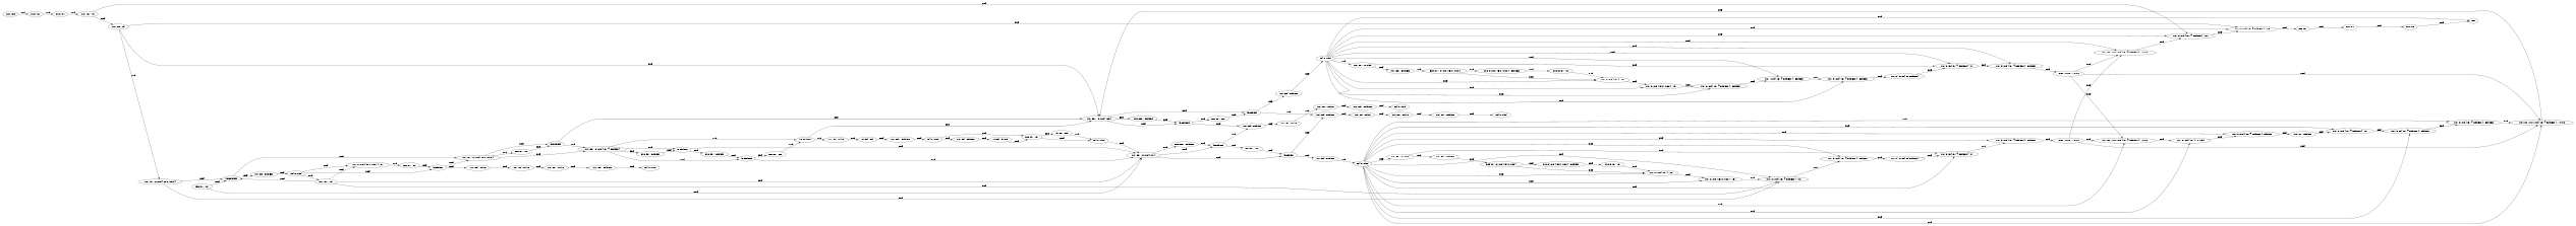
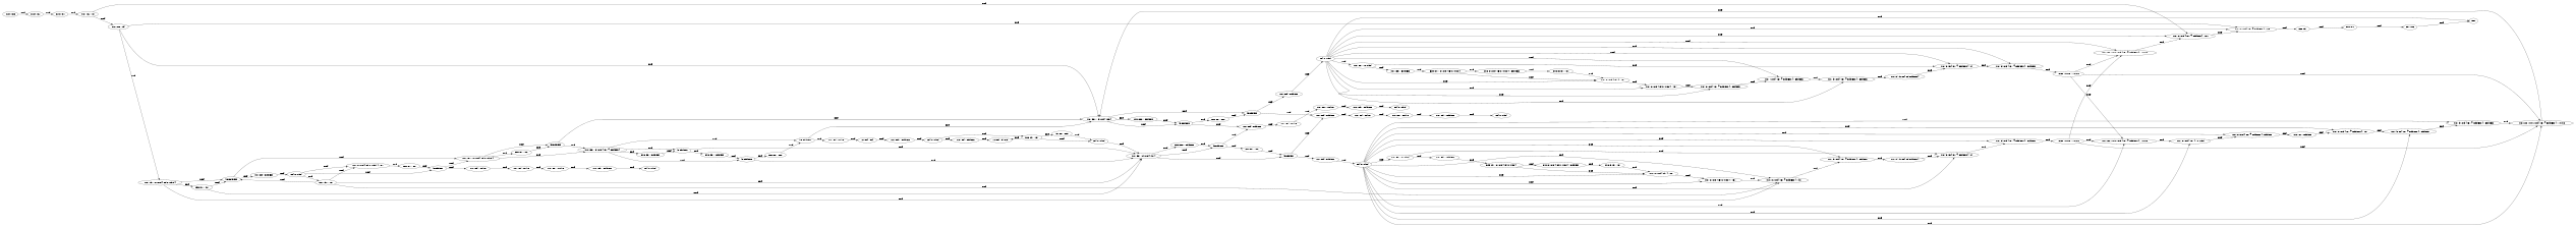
  digraph {
    fontname="DejaVu Sans"
    rankdir=LR
    node [fontname="DejaVu Sans"]
    edge [fontname="DejaVu Sans"]
    n1 [label="push r15"]
    n2 [label="push r14"]
    n3 [label="push rbx"]
    n4 [label="mov r14 , rsi"]
    n5 [label="mov r15 , rdi"]
    n6 [label="mov qword [ rax + address ] , r14"]
    n7 [label="mov rbx , qword [ rel symbol ]"]
    n8 [label="mov eax , dword [ r15 ]"]
    n9 [label="mov qword [ rax + address ] , r15"]
    n10 [label="test rbx , rbx"]
    n11 [label="jne address"]
    n12 [label="mov qword [ rax + address ] , rbx"]
    n13 [label="cmp eax , address"]
    n14 [label="je address"]
    n15 [label="je address"]
    n16 [label="pop rbx"]
    n17 [label="mov eax , dword [ rbx ]"]
    n18 [label="mov rax , qword [ rel symbol ]"]
    n19 [label="mov edi , address"]
    n20 [label="cmp eax , address"]
    n21 [label="je address"]
    n22 [label="je address"]
    n23 [label="mov dword [ rax + address ] , address"]
    n24 [label="test rax , rax"]
    n25 [label="je address"]
    n26 [label="mov eax , dword [ rax + address ]"]
    n27 [label="call symbol"]
    n28 [label="cmp eax , address"]
    n29 [label="je address"]
    n30 [label="je address"]
    n31 [label="jne address"]
    n32 [label="mov rbx , rax"]
    n33 [label="mov qword [ rel symbol ] , rax"]
    n34 [label="je address"]
    n35 [label="mov edi , address"]
    n36 [label="test eax , eax"]
    n37 [label="mov edi , address"]
    n38 [label="mov edi , address"]
    n39 [label="cmp eax , address"]
    n40 [label="test eax , eax"]
    n41 [label="mov esi , string"]
    n42 [label="test rax , rax"]
    n43 [label="mov edi , string"]
    n44 [label="mov esi , string"]
    n45 [label="mov ecx , string"]
    n46 [label="mov esi , string"]
    n47 [label="mov ecx , string"]
    n48 [label="test eax , eax"]
    n49 [label="mov edi , address"]
    n50 [label="mov edx , address"]
    n51 [label="call symbol"]
    n52 [label="mov edx , address"]
    n53 [label="call symbol"]
    n54 [label="mov esi , string"]
    n55 [label="call symbol"]
    n56 [label="mov ecx , string"]
    n57 [label="mov ecx , symbol"]
    n58 [label="mov qword [ rdx ] , rax"]
    n59 [label="mov qword [ rel symbol ] , rax"]
    n60 [label="mov qword [ rax + address ] , address"]
    n61 [label="mov word [ rax + address ] , address"]
    n62 [label="mov dword [ rax + address ] , address"]
    n63 [label="mov byte [ rax + address ] , cl"]
    n64 [label="mov dword [ rax + address ] , address"]
    n65 [label="movups xmmword [ rax + address ] , xmm0"]
    n66 [label=retn]
    n67 [label="mov edx , address"]
    n68 [label="call symbol"]
    n69 [label="mov edx , address"]
    n70 [label="mov cl , byte [ rel address ]"]
    n71 [label="xorps xmm0 , xmm0"]
    n72 [label="add rdx , qword [ rel symbol ]"]
    n73 [label="cmp qword [ rel symbol ] , address"]
    n74 [label="cmove rdx , rcx"]
    n75 [label="movups xmmword [ rax + address ] , xmm0"]
    n76 [label="movups xmmword [ rax + address ] , xmm0"]
    n77 [label="mov qword [ rax ] , symbol"]
    n78 [label="pop r14"]
-   n79 [label="pop r15"]
+   n79 [label="eax r15"]
    n80 [label="call symbol"]
    n81 [label="mov ecx , symbol"]
    n82 [label="mov qword [ rdx ] , rax"]
    n83 [label="mov qword [ rel symbol ] , rax"]
    n84 [label="mov byte [ rax + address ] , cl"]
    n85 [label="mov dword [ rax + address ] , address"]
    n86 [label="mov qword [ rax + address ] , address"]
    n87 [label="mov qword [ rax + address ] , rcx"]
    n88 [label="mov byte [ rax + address ] , address"]
    n89 [label="mov dword [ rax + address ] , address"]
    n90 [label="xor edi , edi"]
    n91 [label="mov edx , address"]
    n92 [label="mov edx , address"]
    n93 [label="mov cl , byte [ rel address ]"]
    n94 [label="xorps xmm0 , xmm0"]
    n95 [label="mov rcx , address"]
    n96 [label="add rdx , qword [ rel symbol ]"]
    n97 [label="cmp qword [ rel symbol ] , address"]
    n98 [label="cmove rdx , rcx"]
    n99 [label="call symbol"]
    n100 [label="mov edi , address"]
    n101 [label="pop rdx , rax"]
    n102 [label="xor esi , dword"]
    n103 [label="xor eax , eax"]
    n104 [label="call symbol"]
    n1 -> n2 [label=CFG]
    n2 -> n3 [label=CFG]
    n3 -> n4 [label=CFG]
    n4 -> n5 [label=DFG]
    n4 -> n6 [label=DFG]
    n5 -> n7 [label=CFG]
    n5 -> n8 [label=DFG]
    n5 -> n9 [label=DFG]
    n6 -> n9 [label=CFG]
+   n7 -> n10 [label=CFG]
    n7 -> n11 [label=DFG]
    n7 -> n12 [label=DFG]
    n8 -> n13 [label=CFG]
    n8 -> n14 [label=DFG]
    n8 -> n15 [label=DFG]
    n9 -> n16 [label=CFG]
    n10 -> n11 [label=CFG]
    n10 -> n17 [label=DFG]
    n11 -> n18 [label=CFG]
    n11 -> n19 [label=CFG]
    n12 -> n23 [label=CFG]
    n13 -> n14 [label=CFG]
    n14 -> n35 [label=CFG]
    n14 -> n36 [label=CFG]
    n15 -> n37 [label=CFG]
    n15 -> n38 [label=CFG]
    n16 -> n78 [label=CFG]
    n17 -> n20 [label=CFG]
    n17 -> n21 [label=DFG]
    n17 -> n22 [label=DFG]
    n18 -> n24 [label=CFG]
    n18 -> n25 [label=DFG]
    n18 -> n26 [label=DFG]
    n19 -> n27 [label=CFG]
    n20 -> n21 [label=CFG]
    n21 -> n35 [label=CFG]
    n21 -> n48 [label=CFG]
    n22 -> n37 [label=CFG]
    n22 -> n49 [label=CFG]
    n23 -> n93 [label=CFG]
    n24 -> n25 [label=CFG]
    n25 -> n8 [label=CFG]
    n25 -> n26 [label=CFG]
    n26 -> n28 [label=CFG]
    n26 -> n29 [label=DFG]
    n26 -> n30 [label=DFG]
    n26 -> n31 [label=DFG]
    n27 -> n32 [label=DFG]
    n27 -> n33 [label=DFG]
    n27 -> n34 [label=DFG]
    n28 -> n29 [label=CFG]
    n29 -> n17 [label=CFG]
    n29 -> n39 [label=CFG]
    n30 -> n17 [label=CFG]
    n30 -> n40 [label=CFG]
    n31 -> n8 [label=CFG]
    n31 -> n41 [label=CFG]
    n32 -> n11 [label=DFG]
    n32 -> n12 [label=DFG]
    n32 -> n17 [label=DFG]
    n32 -> n33 [label=CFG]
    n33 -> n42 [label=CFG]
    n34 -> n18 [label=CFG]
    n34 -> n43 [label=CFG]
    n35 -> n46 [label=CFG]
    n36 -> n15 [label=CFG]
    n37 -> n54 [label=CFG]
    n38 -> n55 [label=CFG]
    n39 -> n30 [label=CFG]
    n40 -> n31 [label=CFG]
    n41 -> n90 [label=CFG]
    n42 -> n34 [label=CFG]
    n43 -> n44 [label=CFG]
    n44 -> n45 [label=CFG]
    n45 -> n50 [label=CFG]
    n46 -> n47 [label=CFG]
    n47 -> n52 [label=CFG]
    n48 -> n22 [label=CFG]
    n49 -> n80 [label=CFG]
    n50 -> n51 [label=CFG]
    n52 -> n53 [label=CFG]
    n54 -> n56 [label=CFG]
    n55 -> n6 [label=DFG]
    n55 -> n9 [label=DFG]
    n55 -> n57 [label=CFG]
    n55 -> n58 [label=DFG]
    n55 -> n59 [label=DFG]
    n55 -> n60 [label=DFG]
    n55 -> n61 [label=DFG]
    n55 -> n62 [label=DFG]
    n55 -> n63 [label=DFG]
    n55 -> n64 [label=DFG]
    n55 -> n65 [label=DFG]
    n55 -> n66 [label=DFG]
    n56 -> n67 [label=CFG]
    n57 -> n63 [label=DFG]
    n57 -> n69 [label=CFG]
    n58 -> n59 [label=CFG]
    n59 -> n60 [label=CFG]
    n60 -> n61 [label=CFG]
    n61 -> n62 [label=CFG]
    n62 -> n70 [label=CFG]
    n63 -> n64 [label=CFG]
    n64 -> n71 [label=CFG]
    n65 -> n6 [label=CFG]
    n67 -> n68 [label=CFG]
    n69 -> n72 [label=CFG]
    n70 -> n63 [label=DFG]
    n71 -> n65 [label=DFG]
    n71 -> n75 [label=DFG]
    n71 -> n76 [label=DFG]
    n72 -> n58 [label=DFG]
    n72 -> n73 [label=CFG]
    n73 -> n74 [label=CFG]
    n74 -> n58 [label=DFG]
    n75 -> n77 [label=CFG]
    n76 -> n8 [label=CFG]
    n77 -> n86 [label=CFG]
    n78 -> n79 [label=CFG]
    n79 -> n66 [label=CFG]
    n80 -> n12 [label=DFG]
    n80 -> n23 [label=DFG]
    n80 -> n75 [label=DFG]
    n80 -> n76 [label=DFG]
    n80 -> n77 [label=DFG]
    n80 -> n81 [label=CFG]
    n80 -> n82 [label=DFG]
    n80 -> n83 [label=DFG]
    n80 -> n84 [label=DFG]
    n80 -> n85 [label=DFG]
    n80 -> n86 [label=DFG]
    n80 -> n87 [label=DFG]
    n80 -> n88 [label=DFG]
    n80 -> n89 [label=DFG]
    n81 -> n84 [label=DFG]
    n81 -> n92 [label=CFG]
    n82 -> n83 [label=CFG]
    n83 -> n12 [label=CFG]
    n84 -> n85 [label=CFG]
    n85 -> n94 [label=CFG]
    n86 -> n95 [label=CFG]
    n87 -> n88 [label=CFG]
    n88 -> n89 [label=CFG]
    n89 -> n76 [label=CFG]
    n90 -> n91 [label=CFG]
    n91 -> n99 [label=CFG]
    n92 -> n96 [label=CFG]
    n93 -> n84 [label=DFG]
    n94 -> n65 [label=DFG]
    n94 -> n75 [label=DFG]
    n94 -> n76 [label=DFG]
    n95 -> n87 [label=CFG]
    n96 -> n82 [label=DFG]
    n96 -> n97 [label=CFG]
    n97 -> n98 [label=CFG]
    n98 -> n82 [label=DFG]
    n99 -> n100 [label=CFG]
    n99 -> n101 [label=DFG]
    n100 -> n102 [label=CFG]
    n101 -> n103 [label=CFG]
    n101 -> n104 [label=DFG]
-   n102 -> n101 [label=CFG]
+   n101 -> n102 [label=CFG]
    n103 -> n104 [label=CFG]
    n104 -> n17 [label=CFG]
  }
